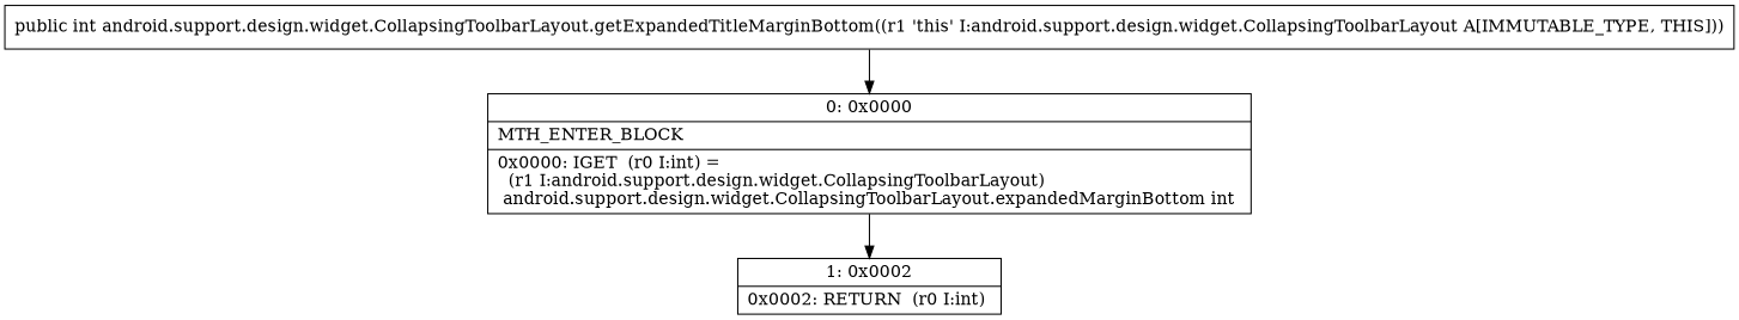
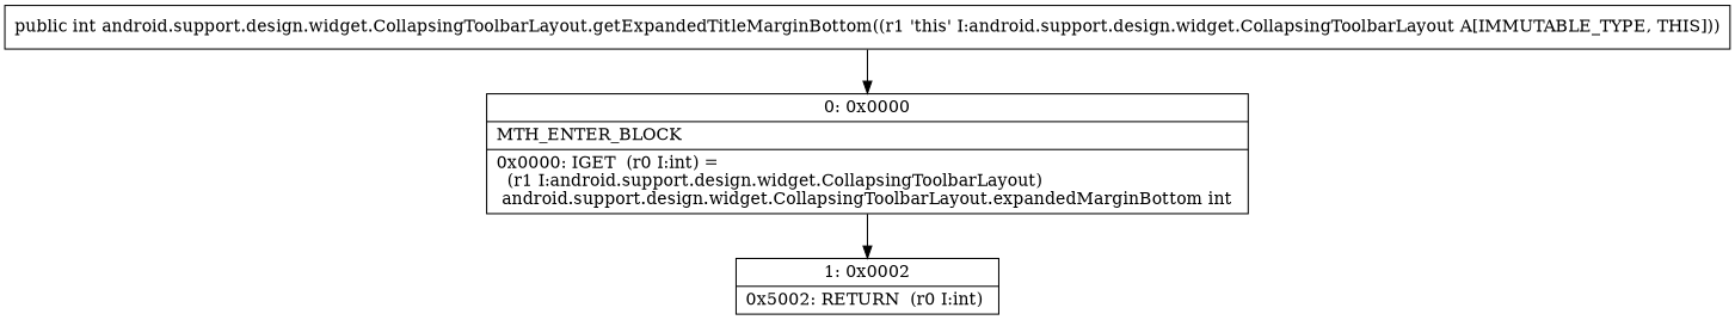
  digraph {
    node [shape=record]
    n1 [label="{0\:\ 0x0000|MTH_ENTER_BLOCK\l|0x0000: IGET  (r0 I:int) = \l  (r1 I:android.support.design.widget.CollapsingToolbarLayout)\l android.support.design.widget.CollapsingToolbarLayout.expandedMarginBottom int \l}"]
-   n2 [label="{1\:\ 0x0002|0x0002: RETURN  (r0 I:int) \l}"]
+   n2 [label="{1\:\ 0x0002|0x5002: RETURN  (r0 I:int) \l}"]
    n3 [label="{public int android.support.design.widget.CollapsingToolbarLayout.getExpandedTitleMarginBottom((r1 'this' I:android.support.design.widget.CollapsingToolbarLayout A[IMMUTABLE_TYPE, THIS])) }"]
    n1 -> n2
    n3 -> n1
  }
